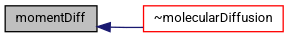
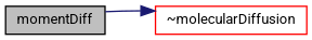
  digraph {
    rankdir=LR
    fontname=Roboto
    node [fontname=Roboto fontsize=10 shape=record]
    n1 [color=black fillcolor=grey75 fontcolor=black height=0.2 label=momentDiff style=filled width=0.4]
    n2 [color=red height=0.2 label="~molecularDiffusion" width=0.4]
-   n1 -> n2 [color=midnightblue dir=back fontname=Roboto fontsize=10 labelfontname=Helvetica labelfontsize=10 style=solid]
+   n2 -> n1 [color=midnightblue dir=back fontname=Roboto fontsize=10 labelfontname=Helvetica labelfontsize=10 style=solid]
  }
